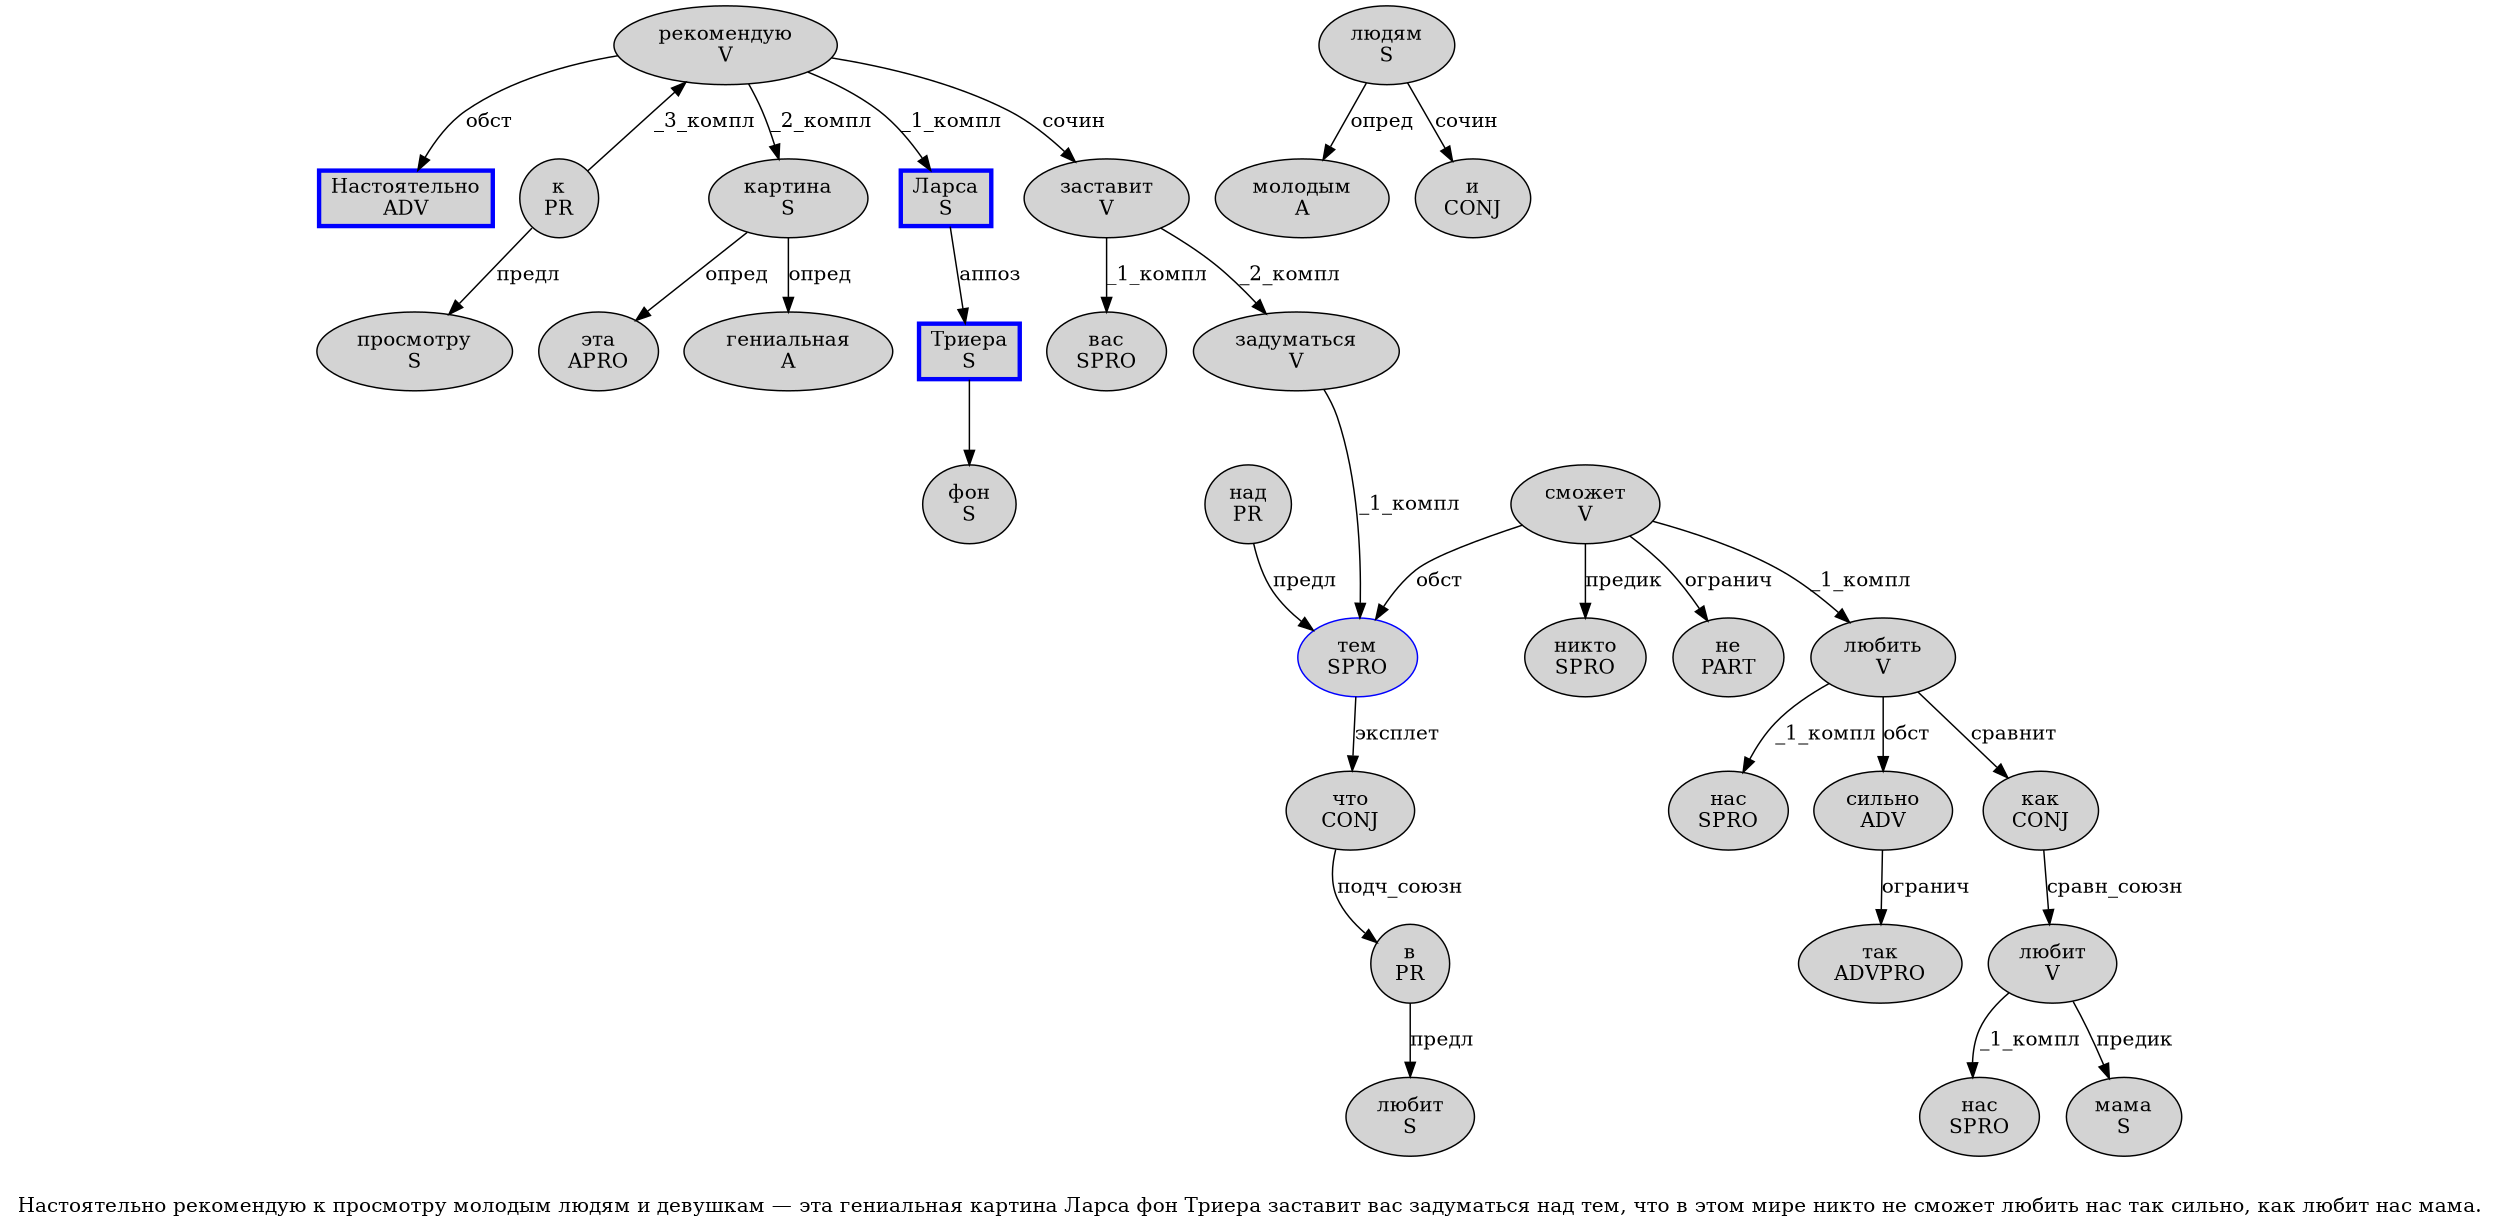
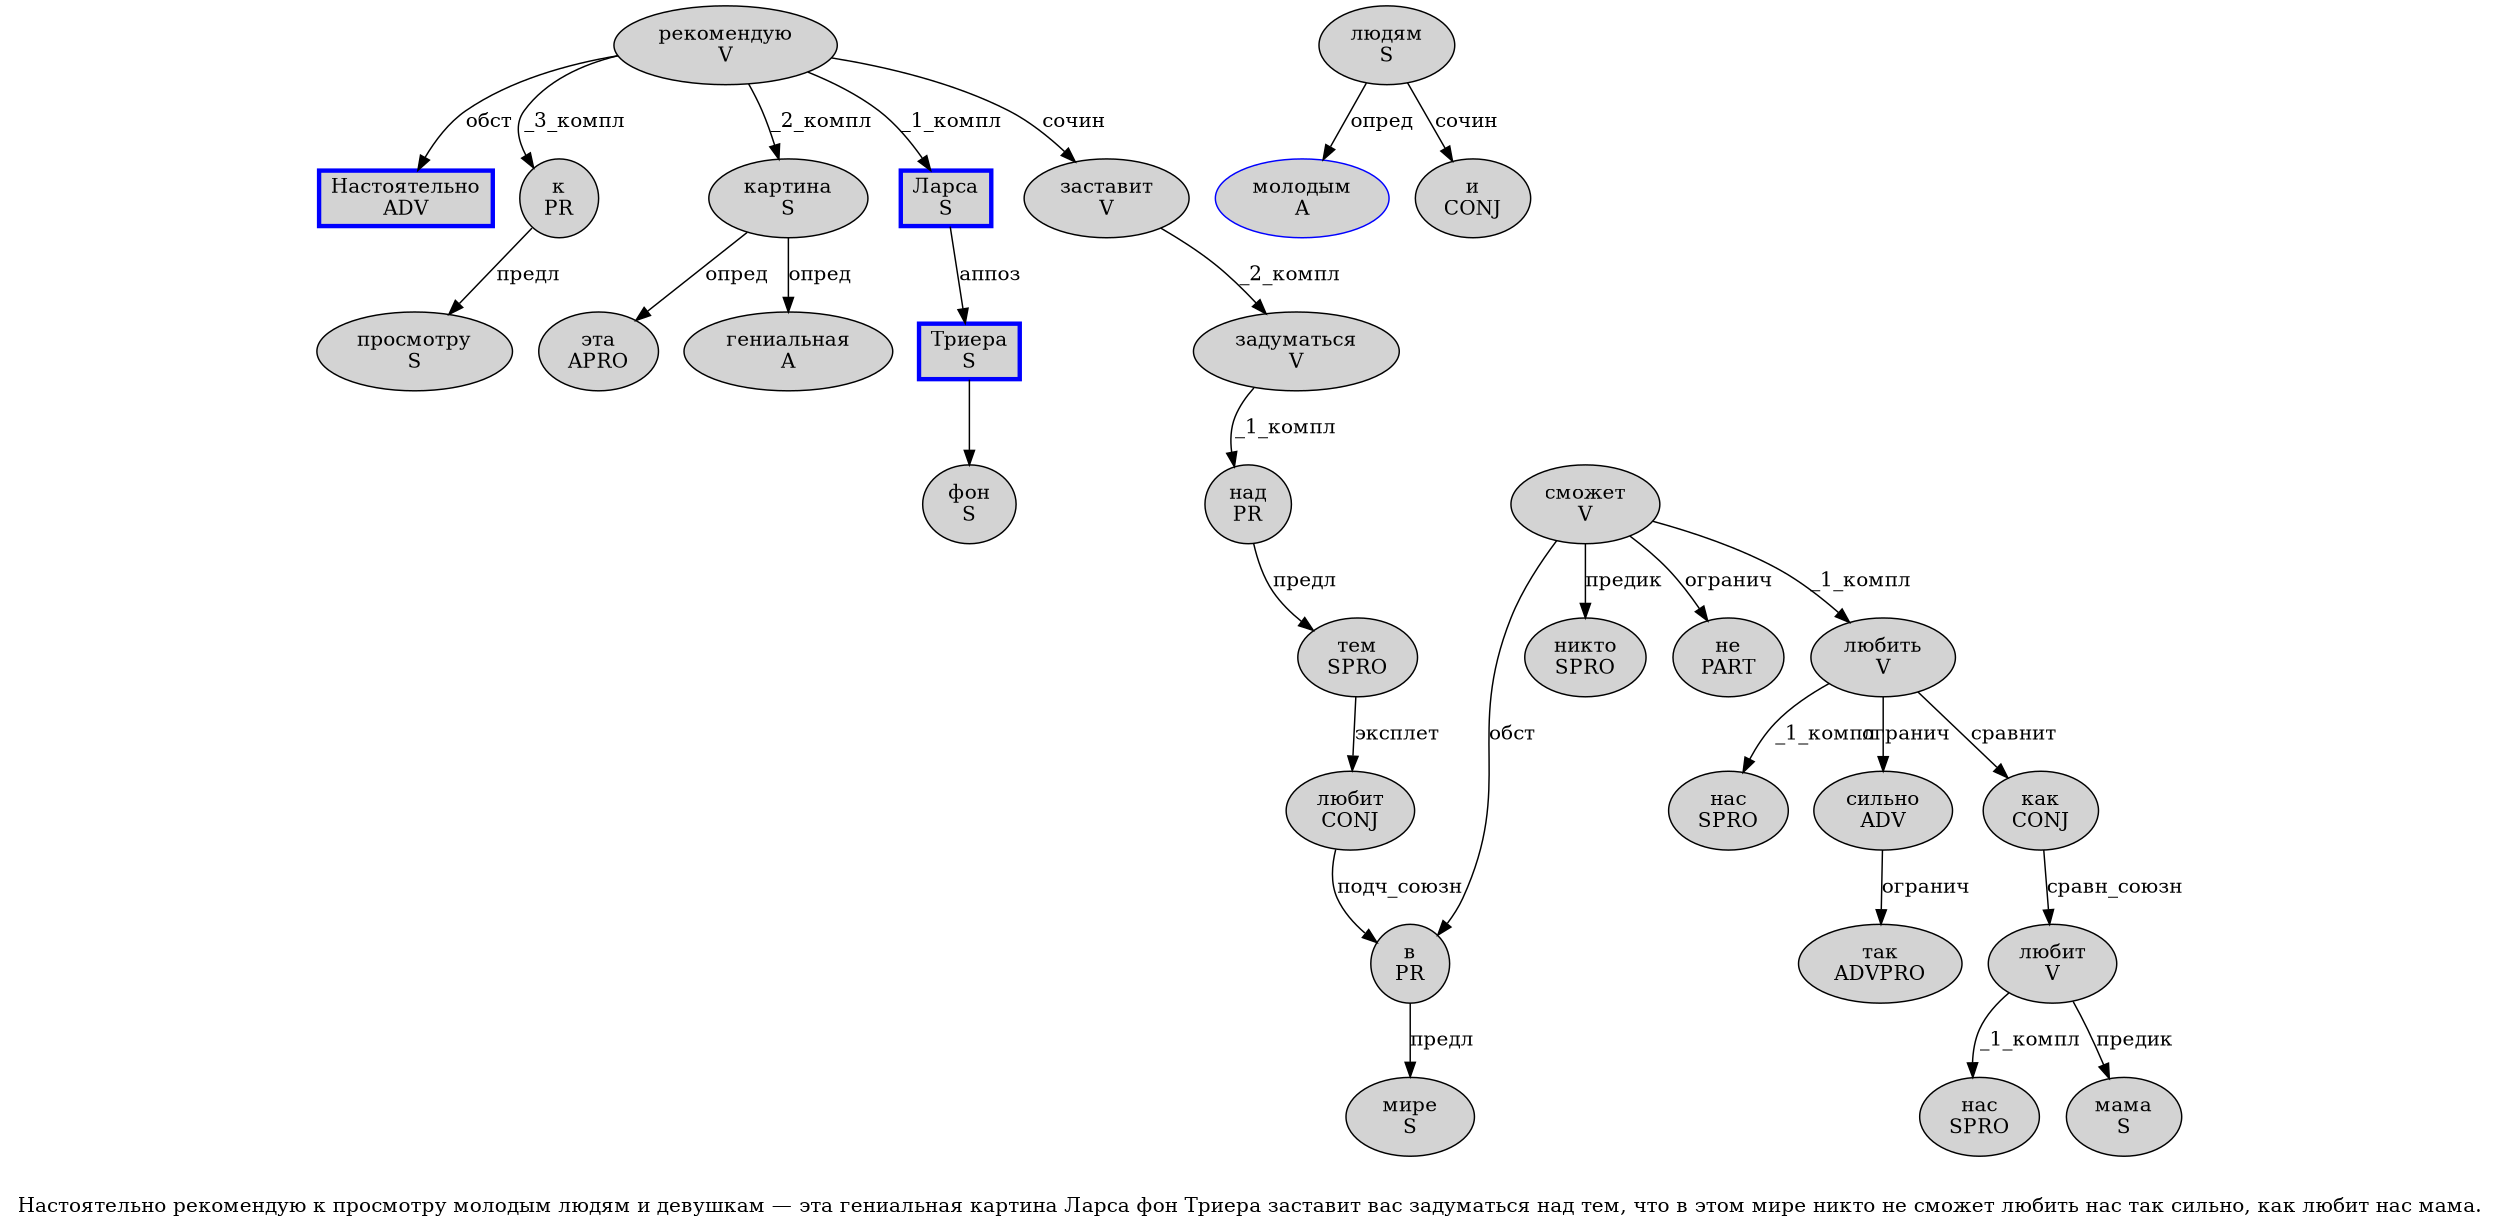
  digraph {
    label="Настоятельно рекомендую к просмотру молодым людям и девушкам — эта гениальная картина Ларса фон Триера заставит вас задуматься над тем, что в этом мире никто не сможет любить нас так сильно, как любит нас мама."
    node [fillcolor=lightgray penwidth=1 shape=ellipse style=filled]
    n1 [color=blue label="Настоятельно\nADV" penwidth=3 shape=box]
    n2 [label="рекомендую\nV"]
    n3 [label="к\nPR"]
    n4 [label="картина\nS"]
    n5 [color=blue label="Ларса\nS" penwidth=3 shape=box]
    n6 [label="заставит\nV"]
    n7 [label="просмотру\nS"]
    n8 [label="эта\nAPRO"]
    n9 [label="гениальная\nA"]
    n10 [color=blue label="Триера\nS" penwidth=3 shape=box]
-   n11 [label="вас\nSPRO"]
    n12 [label="задуматься\nV"]
    n13 [label="людям\nS"]
-   n14 [label="молодым\nA"]
+   n14 [label="молодым\nA" color=blue]
    n15 [label="и\nCONJ"]
    n16 [label="фон\nS"]
    n17 [label="над\nPR"]
-   n18 [label="тем\nSPRO" color=blue]
-   n19 [label="что\nCONJ"]
+   n18 [label="тем\nSPRO"]
+   n19 [label="любит\nCONJ"]
    n20 [label="в\nPR"]
    n21 [label="сможет\nV"]
    n22 [label="никто\nSPRO"]
    n23 [label="не\nPART"]
    n24 [label="любить\nV"]
-   n25 [label="любит\nS"]
+   n25 [label="мире\nS"]
    n26 [label="нас\nSPRO"]
    n27 [label="сильно\nADV"]
    n28 [label="как\nCONJ"]
    n29 [label="так\nADVPRO"]
    n30 [label="любит\nV"]
    n31 [label="нас\nSPRO"]
    n32 [label="мама\nS"]
    n2 -> n1 [label="обст"]
-   n3 -> n2 [label="_3_компл"]
+   n2 -> n3 [label="_3_компл"]
    n2 -> n4 [label="_2_компл"]
    n2 -> n5 [label="_1_компл"]
    n2 -> n6 [label="сочин"]
    n3 -> n7 [label="предл"]
    n4 -> n8 [label="опред"]
    n4 -> n9 [label="опред"]
    n5 -> n10 [label="аппоз"]
-   n6 -> n11 [label="_1_компл"]
    n6 -> n12 [label="_2_компл"]
    n10 -> n16
-   n12 -> n18 [label="_1_компл"]
+   n12 -> n17 [label="_1_компл"]
    n13 -> n14 [label="опред"]
    n13 -> n15 [label="сочин"]
    n17 -> n18 [label="предл"]
    n18 -> n19 [label="эксплет"]
    n19 -> n20 [label="подч_союзн"]
    n20 -> n25 [label="предл"]
-   n21 -> n18 [label="обст"]
+   n21 -> n20 [label="обст"]
    n21 -> n22 [label="предик"]
    n21 -> n23 [label="огранич"]
    n21 -> n24 [label="_1_компл"]
    n24 -> n26 [label="_1_компл"]
-   n24 -> n27 [label="обст"]
+   n24 -> n27 [label="огранич"]
    n24 -> n28 [label="сравнит"]
    n27 -> n29 [label="огранич"]
    n28 -> n30 [label="сравн_союзн"]
    n30 -> n31 [label="_1_компл"]
    n30 -> n32 [label="предик"]
  }
